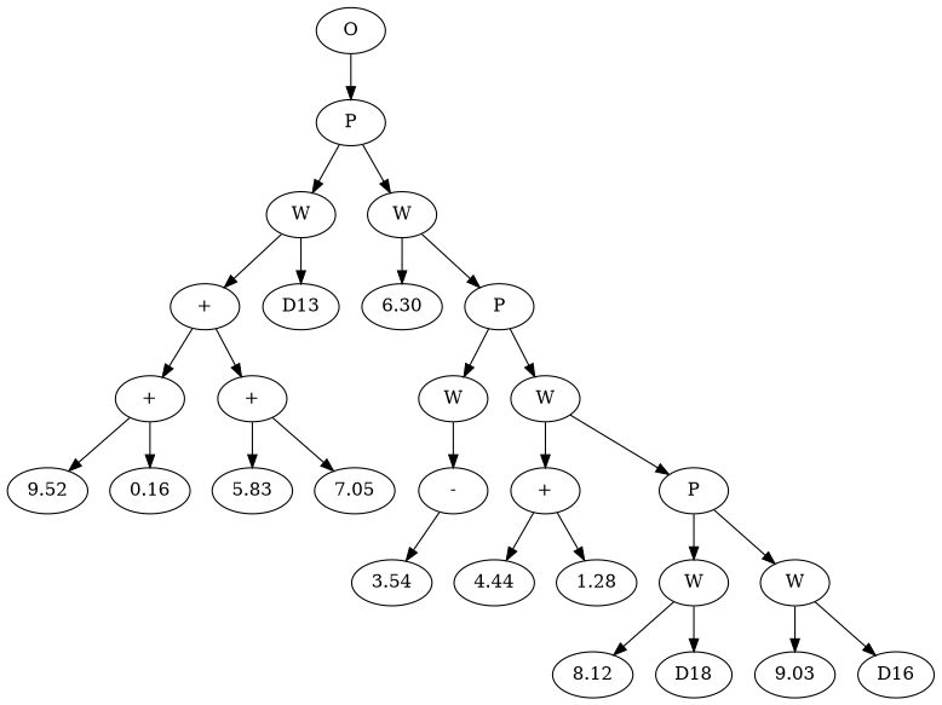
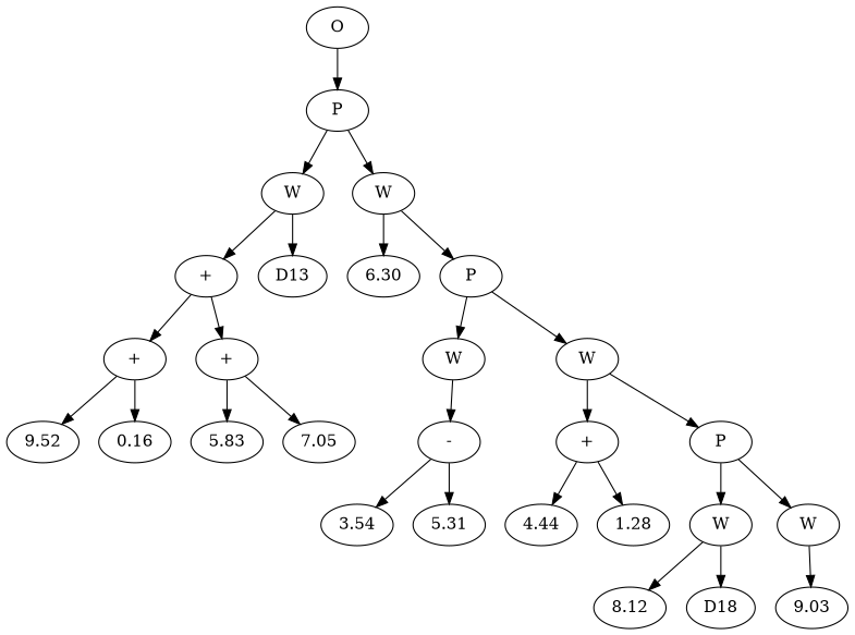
  digraph {
    n1 [label=O]
    n2 [label=P]
    n3 [label=W]
    n4 [label=W]
    n5 [label="+"]
    n6 [label=D13]
    n7 [label=6.30]
    n8 [label=P]
    n9 [label="+"]
    n10 [label="+"]
    n11 [label=9.52]
    n12 [label=0.16]
    n13 [label=5.83]
    n14 [label=7.05]
    n15 [label=W]
    n16 [label=W]
    n17 [label="-"]
    n18 [label="+"]
    n19 [label=P]
    n20 [label=3.54]
+   n21 [label=5.31]
    n22 [label=4.44]
    n23 [label=1.28]
    n24 [label=W]
    n25 [label=W]
    n26 [label=8.12]
    n27 [label=D18]
    n28 [label=9.03]
-   n29 [label=D16]
    n1 -> n2
    n2 -> n3
    n2 -> n4
    n3 -> n5
    n3 -> n6
    n4 -> n7
    n4 -> n8
    n5 -> n9
    n5 -> n10
    n8 -> n15
    n8 -> n16
    n9 -> n11
    n9 -> n12
    n10 -> n13
    n10 -> n14
    n15 -> n17
    n16 -> n18
    n16 -> n19
    n17 -> n20
+   n17 -> n21
    n18 -> n22
    n18 -> n23
    n19 -> n24
    n19 -> n25
    n24 -> n26
    n24 -> n27
    n25 -> n28
-   n25 -> n29
  }
